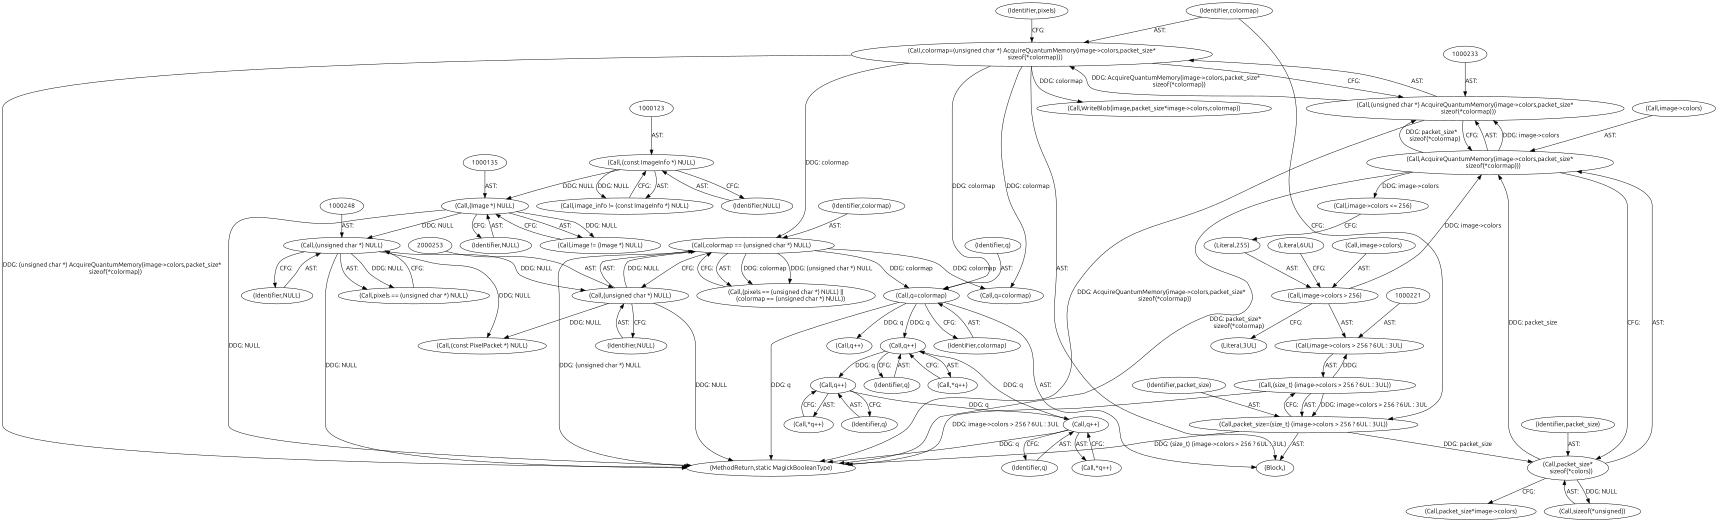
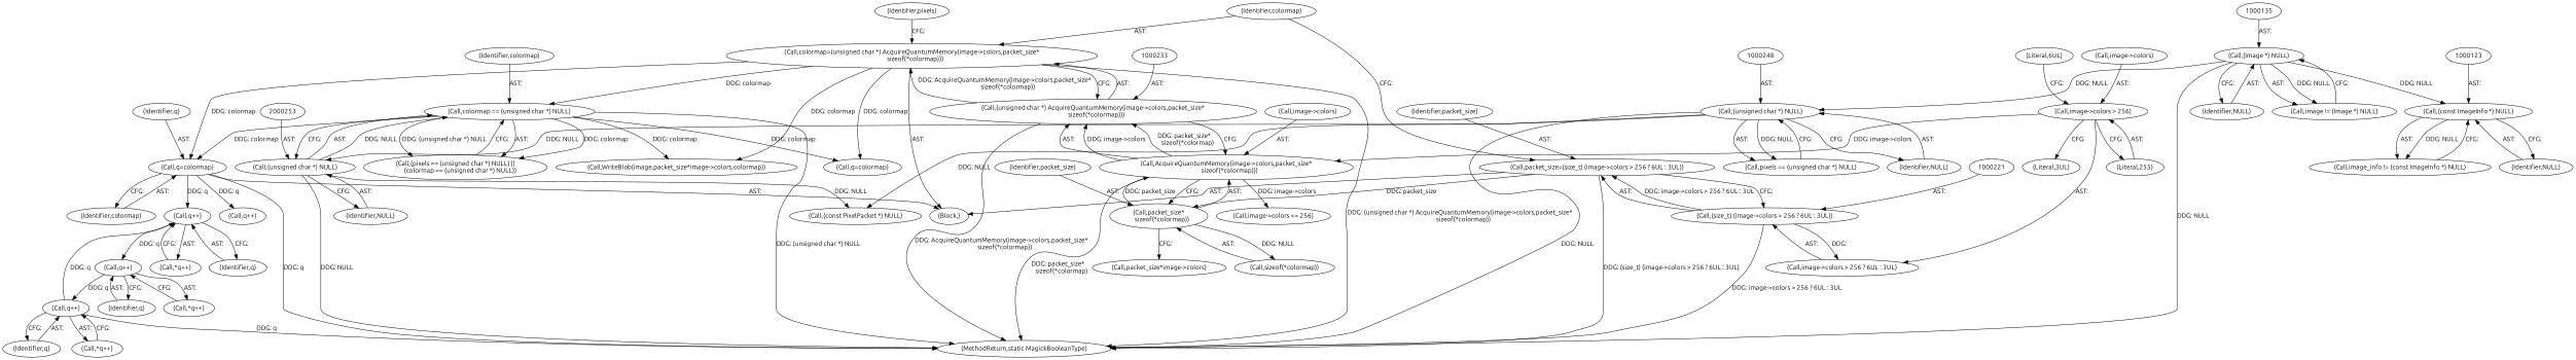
  digraph {
    fontname=Ubuntu
    node [fontname=Ubuntu]
    edge [fontname=Ubuntu]
    n1 [label="(Call,q++)"]
    n2 [label="(Call,q++)"]
    n3 [label="(Call,*q++)"]
    n4 [label="(Identifier,q)"]
    n5 [label="(Call,q++)"]
    n6 [label="(Identifier,q)"]
    n7 [label="(Call,*q++)"]
    n8 [label="(MethodReturn,static MagickBooleanType)"]
    n9 [label="(Identifier,q)"]
    n10 [label="(Call,*q++)"]
    n11 [label="(Call,q=colormap)"]
    n12 [label="(Identifier,colormap)"]
    n13 [label="(Block,)"]
    n14 [label="(Call,q++)"]
    n15 [label="(Call,colormap == (unsigned char *) NULL)"]
    n16 [label="(Call,(unsigned char *) NULL)"]
    n17 [label="(Call,WriteBlob(image,packet_size*image->colors,colormap))"]
    n18 [label="(Call,(pixels == (unsigned char *) NULL) ||\n       (colormap == (unsigned char *) NULL))"]
    n19 [label="(Call,q=colormap)"]
    n20 [label="(Call,(const PixelPacket *) NULL)"]
    n21 [label="(Identifier,NULL)"]
    n22 [label="(Call,colormap=(unsigned char *) AcquireQuantumMemory(image->colors,packet_size*\n     sizeof(*colormap)))"]
    n23 [label="(Call,(unsigned char *) AcquireQuantumMemory(image->colors,packet_size*\n     sizeof(*colormap)))"]
    n24 [label="(Call,AcquireQuantumMemory(image->colors,packet_size*\n     sizeof(*colormap)))"]
-   n25 [label="(Call,packet_size*\n     sizeof(*colors))"]
+   n25 [label="(Call,packet_size*\n     sizeof(*colormap))"]
    n26 [label="(Call,image->colors <= 256)"]
    n27 [label="(Call,packet_size*image->colors)"]
-   n28 [label="(Call,sizeof(*unsigned))"]
+   n28 [label="(Call,sizeof(*colormap))"]
    n29 [label="(Call,image->colors > 256)"]
    n30 [label="(Literal,255)"]
    n31 [label="(Call,image->colors > 256 ? 6UL : 3UL)"]
    n32 [label="(Literal,3UL)"]
    n33 [label="(Call,(size_t) (image->colors > 256 ? 6UL : 3UL))"]
    n34 [label="(Call,packet_size=(size_t) (image->colors > 256 ? 6UL : 3UL))"]
    n35 [label="(Call,(unsigned char *) NULL)"]
    n36 [label="(Call,pixels == (unsigned char *) NULL)"]
    n37 [label="(Identifier,NULL)"]
    n38 [label="(Call,(Image *) NULL)"]
    n39 [label="(Identifier,NULL)"]
    n40 [label="(Call,image != (Image *) NULL)"]
    n41 [label="(Call,(const ImageInfo *) NULL)"]
    n42 [label="(Call,image_info != (const ImageInfo *) NULL)"]
    n43 [label="(Identifier,NULL)"]
    n44 [label="(Call,image->colors)"]
    n45 [label="(Literal,6UL)"]
    n46 [label="(Identifier,packet_size)"]
    n47 [label="(Identifier,packet_size)"]
    n48 [label="(Identifier,q)"]
    n49 [label="(Identifier,pixels)"]
    n50 [label="(Call,image->colors)"]
    n51 [label="(Identifier,colormap)"]
    n52 [label="(Identifier,colormap)"]
    1000233
    1000221
    n55 [label=2000253]
    1000248
    1000135
    1000123
    n1 -> n2 [label="DDG: q"]
    n1 -> n3 [label="AST: "]
    n1 -> n4 [label="CFG: "]
    n2 -> n5 [label="DDG: q"]
    n2 -> n6 [label="CFG: "]
    n2 -> n7 [label="AST: "]
    n3 -> n1 [label="CFG: "]
    n4 -> n1 [label="AST: "]
    n5 -> n1 [label="DDG: q"]
    n5 -> n8 [label="DDG: q"]
    n5 -> n9 [label="CFG: "]
    n5 -> n10 [label="AST: "]
    n6 -> n2 [label="AST: "]
    n7 -> n2 [label="CFG: "]
    n9 -> n5 [label="AST: "]
    n10 -> n5 [label="CFG: "]
    n11 -> n1 [label="DDG: q"]
    n11 -> n8 [label="DDG: q"]
    n11 -> n12 [label="CFG: "]
    n11 -> n13 [label="AST: "]
    n11 -> n14 [label="DDG: q"]
    n12 -> n11 [label="AST: "]
    n15 -> n8 [label="DDG: (unsigned char *) NULL"]
    n15 -> n11 [label="DDG: colormap"]
    n15 -> n16 [label="CFG: "]
+   n15 -> n17 [label="DDG: colormap"]
    n15 -> n18 [label="AST: "]
    n15 -> n18 [label="DDG: colormap"]
    n15 -> n18 [label="DDG: (unsigned char *) NULL"]
    n15 -> n19 [label="DDG: colormap"]
    n16 -> n8 [label="DDG: NULL"]
    n16 -> n15 [label="AST: "]
    n16 -> n15 [label="DDG: NULL"]
    n16 -> n20 [label="DDG: NULL"]
    n16 -> n21 [label="CFG: "]
    n18 -> n15 [label="CFG: "]
    n21 -> n16 [label="AST: "]
    n22 -> n8 [label="DDG: (unsigned char *) AcquireQuantumMemory(image->colors,packet_size*\n     sizeof(*colormap))"]
    n22 -> n11 [label="DDG: colormap"]
    n22 -> n13 [label="AST: "]
    n22 -> n15 [label="DDG: colormap"]
    n22 -> n17 [label="DDG: colormap"]
    n22 -> n19 [label="DDG: colormap"]
    n22 -> n23 [label="CFG: "]
    n23 -> n8 [label="DDG: AcquireQuantumMemory(image->colors,packet_size*\n     sizeof(*colormap))"]
    n23 -> n22 [label="AST: "]
    n23 -> n22 [label="DDG: AcquireQuantumMemory(image->colors,packet_size*\n     sizeof(*colormap))"]
    n23 -> n24 [label="CFG: "]
    n24 -> n8 [label="DDG: packet_size*\n     sizeof(*colormap)"]
    n24 -> n23 [label="AST: "]
    n24 -> n23 [label="DDG: image->colors"]
    n24 -> n23 [label="DDG: packet_size*\n     sizeof(*colormap)"]
    n24 -> n25 [label="CFG: "]
    n24 -> n26 [label="DDG: image->colors"]
    n25 -> n24 [label="AST: "]
    n25 -> n24 [label="DDG: packet_size"]
    n25 -> n27 [label="CFG: "]
    n25 -> n28 [label="DDG: NULL"]
    n28 -> n25 [label="AST: "]
    n29 -> n24 [label="DDG: image->colors"]
-   n26 -> n30 [label="CFG: "]
+   n29 -> n30 [label="CFG: "]
    n29 -> n31 [label="AST: "]
    n29 -> n32 [label="CFG: "]
    n30 -> n29 [label="AST: "]
    n31 -> n33 [label="AST: "]
    n33 -> n8 [label="DDG: image->colors > 256 ? 6UL : 3UL"]
    n33 -> n31 [label="DDG: "]
    n33 -> n34 [label="AST: "]
    n33 -> n34 [label="DDG: image->colors > 256 ? 6UL : 3UL"]
    n34 -> n8 [label="DDG: (size_t) (image->colors > 256 ? 6UL : 3UL)"]
    n34 -> n13 [label="AST: "]
    n34 -> n25 [label="DDG: packet_size"]
    n34 -> n33 [label="CFG: "]
    n35 -> n8 [label="DDG: NULL"]
    n35 -> n16 [label="DDG: NULL"]
    n35 -> n20 [label="DDG: NULL"]
    n35 -> n36 [label="AST: "]
    n35 -> n36 [label="DDG: NULL"]
    n35 -> n37 [label="CFG: "]
    n36 -> n35 [label="CFG: "]
    n37 -> n35 [label="AST: "]
    n38 -> n8 [label="DDG: NULL"]
    n38 -> n35 [label="DDG: NULL"]
    n38 -> n39 [label="CFG: "]
    n38 -> n40 [label="AST: "]
    n38 -> n40 [label="DDG: NULL"]
    n39 -> n38 [label="AST: "]
    n40 -> n38 [label="CFG: "]
-   n41 -> n38 [label="DDG: NULL"]
+   n38 -> n41 [label="DDG: NULL"]
    n41 -> n42 [label="AST: "]
    n41 -> n42 [label="DDG: NULL"]
    n41 -> n43 [label="CFG: "]
    n42 -> n41 [label="CFG: "]
    n43 -> n41 [label="AST: "]
    n44 -> n29 [label="AST: "]
    n45 -> n29 [label="CFG: "]
    n46 -> n25 [label="AST: "]
    n47 -> n34 [label="AST: "]
    n48 -> n11 [label="AST: "]
    n49 -> n22 [label="CFG: "]
    n50 -> n24 [label="AST: "]
    n51 -> n22 [label="AST: "]
    n51 -> n34 [label="CFG: "]
    n52 -> n15 [label="AST: "]
    1000233 -> n23 [label="AST: "]
-   1000221 -> n31 [label="AST: "]
+   1000221 -> n33 [label="AST: "]
    n55 -> n16 [label="AST: "]
    1000248 -> n35 [label="AST: "]
    1000135 -> n38 [label="AST: "]
    1000123 -> n41 [label="AST: "]
  }
